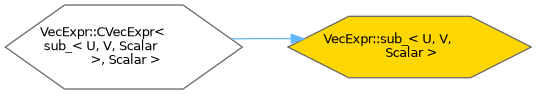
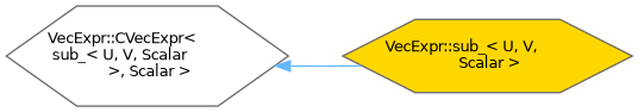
  digraph {
    rankdir=LR
    node [color=grey40 fontname=Helvetica fontsize=10 shape=hexagon style=filled]
    n1 [fillcolor=white height=0.2 label="VecExpr::CVecExpr\<\l sub_\< U, V, Scalar\l \>, Scalar \>" width=0.4]
    n2 [fillcolor=gold height=0.2 label="VecExpr::sub_\< U, V,\l Scalar \>" width=0.4]
-   n2 -> n1 [color=steelblue1 dir=back fontname=Helvetica fontsize=10 labelfontname=Helvetica labelfontsize=10 style=solid]
+   n1 -> n2 [color=steelblue1 dir=back fontname=Helvetica fontsize=10 labelfontname=Helvetica labelfontsize=10 style=solid]
  }
